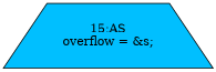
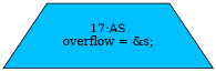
  strict digraph {
-   n1 [ast="<pyverilog.vparser.ast.Assign object at 0x7f228e8976d0>" def_var="['overflow']" fillcolor=deepskyblue label="15:AS\noverflow = &s;" statements="[]" style=filled typ=Assign use_var="['s']" shape=trapezium]
+   n1 [ast="<pyverilog.vparser.ast.Assign object at 0x7f228e8976d0>" def_var="['overflow']" fillcolor=deepskyblue label="17:AS\noverflow = &s;" statements="[]" style=filled typ=Assign use_var="['s']" shape=trapezium]
  }
